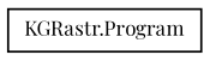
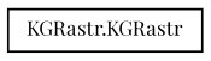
  digraph {
    rankdir=LR
    fontname="Playfair Display"
-   n1 [color=black fillcolor=white fontname="Playfair Display" fontsize=10 height=0.2 label="KGRastr.Program" shape=record style=filled width=0.4]
+   n1 [color=black fillcolor=white fontname="Playfair Display" fontsize=10 height=0.2 label="KGRastr.KGRastr" shape=record style=filled width=0.4]
  }
